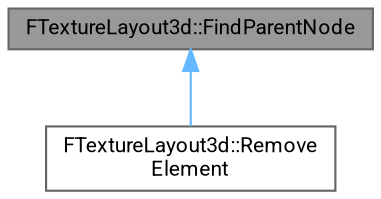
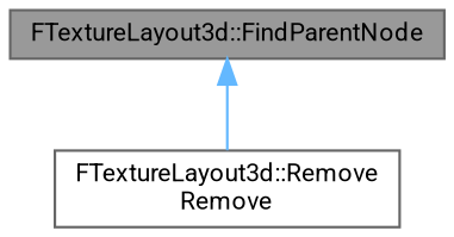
  digraph {
    rankdir=TB
    fontname=Roboto
    node [fontname=Roboto fontsize=10 shape=box style=filled]
    n1 [color=gray40 fillcolor=grey60 fontcolor=black height=0.2 label="FTextureLayout3d::FindParentNode" width=0.4]
-   n2 [color=grey40 fillcolor=white height=0.2 label="FTextureLayout3d::Remove\lElement" width=0.4]
+   n2 [color=grey40 fillcolor=white height=0.2 label="FTextureLayout3d::Remove\lRemove" width=0.4]
    n1 -> n2 [color=steelblue1 dir=back fontname=Roboto fontsize=10 labelfontname=Helvetica labelfontsize=10 style=solid]
  }
